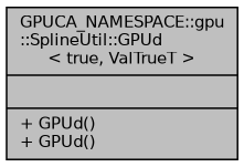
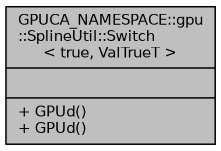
  digraph {
-   n1 [color=black fillcolor=grey75 fontcolor=black fontname=Helvetica fontsize=10 height=0.2 label="{GPUCA_NAMESPACE::gpu\l::SplineUtil::GPUd\l\< true, ValTrueT \>\n||+ GPUd()\l+ GPUd()\l}" shape=record style=filled width=0.4]
+   n1 [color=black fillcolor=grey75 fontcolor=black fontname=Helvetica fontsize=10 height=0.2 label="{GPUCA_NAMESPACE::gpu\l::SplineUtil::Switch\l\< true, ValTrueT \>\n||+ GPUd()\l+ GPUd()\l}" shape=record style=filled width=0.4]
  }
